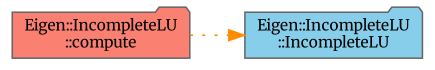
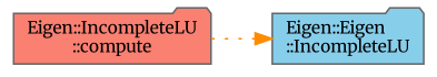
  digraph {
    rankdir=LR
    fontname=Merriweather
    node [fontname=Merriweather fontsize=10 shape=folder style=filled]
    n1 [color=gray40 fillcolor=salmon fontcolor=black height=0.2 label="Eigen::IncompleteLU\l::compute" width=0.4]
-   n2 [color=grey40 fillcolor=skyblue height=0.2 label="Eigen::IncompleteLU\l::IncompleteLU" width=0.4]
+   n2 [color=grey40 fillcolor=skyblue height=0.2 label="Eigen::Eigen\l::IncompleteLU" width=0.4]
    n1 -> n2 [color=darkorange fontname=Merriweather fontsize=10 labelfontname=Helvetica labelfontsize=10 style=dotted]
  }
